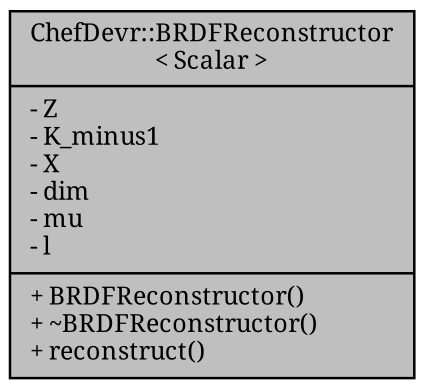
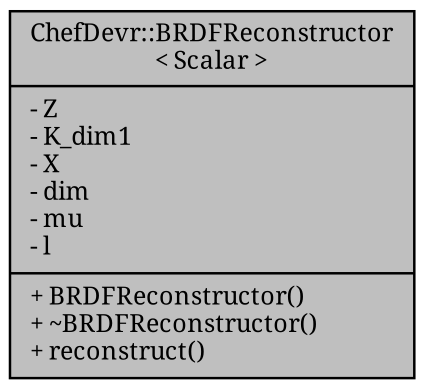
  digraph {
    fontname="Noto Serif"
-   n1 [color=black fillcolor=grey75 fontcolor=black fontname="Noto Serif" fontsize=10 height=0.2 label="{ChefDevr::BRDFReconstructor\l\< Scalar \>\n|- Z\l- K_minus1\l- X\l- dim\l- mu\l- l\l|+ BRDFReconstructor()\l+ ~BRDFReconstructor()\l+ reconstruct()\l}" shape=record style=filled width=0.4]
+   n1 [color=black fillcolor=grey75 fontcolor=black fontname="Noto Serif" fontsize=10 height=0.2 label="{ChefDevr::BRDFReconstructor\l\< Scalar \>\n|- Z\l- K_dim1\l- X\l- dim\l- mu\l- l\l|+ BRDFReconstructor()\l+ ~BRDFReconstructor()\l+ reconstruct()\l}" shape=record style=filled width=0.4]
  }
